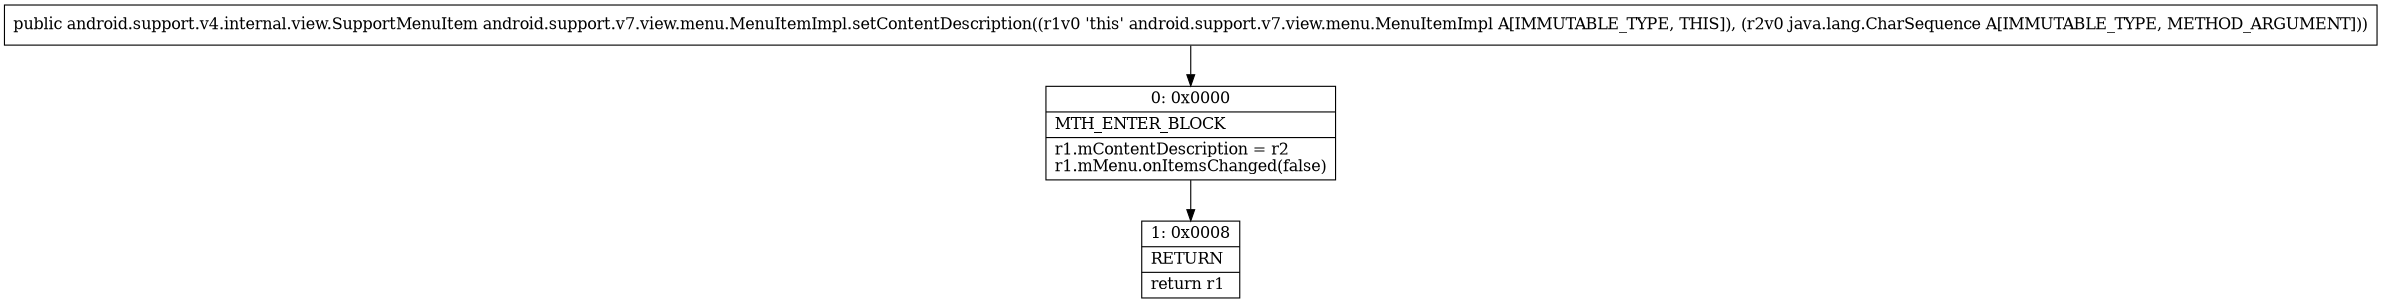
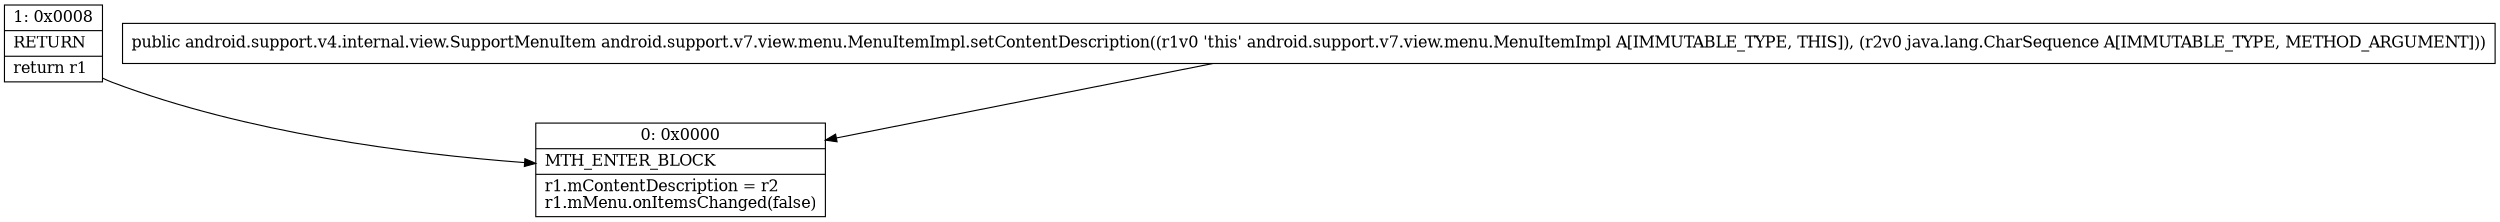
  digraph {
    node [shape=record]
    n1 [label="{0\:\ 0x0000|MTH_ENTER_BLOCK\l|r1.mContentDescription = r2\lr1.mMenu.onItemsChanged(false)\l}"]
    n2 [label="{1\:\ 0x0008|RETURN\l|return r1\l}"]
    n3 [label="{public android.support.v4.internal.view.SupportMenuItem android.support.v7.view.menu.MenuItemImpl.setContentDescription((r1v0 'this' android.support.v7.view.menu.MenuItemImpl A[IMMUTABLE_TYPE, THIS]), (r2v0 java.lang.CharSequence A[IMMUTABLE_TYPE, METHOD_ARGUMENT])) }"]
-   n1 -> n2
+   n2 -> n1
    n3 -> n1
  }
